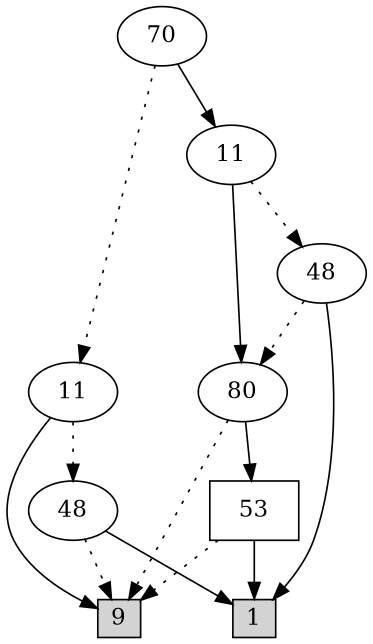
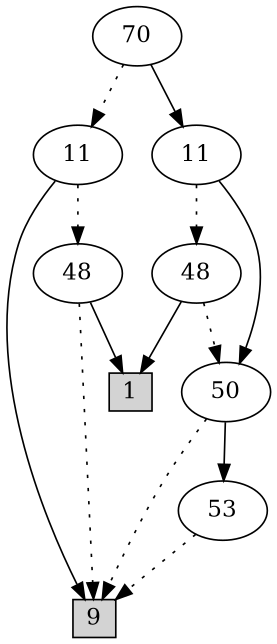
  digraph {
    edge [style=dotted]
    n1 [height=0.3 label=9 shape=box style=filled width=0.3]
    n2 [height=0.3 label=1 shape=box style=filled width=0.3]
    n3 [label=70]
    n4 [label=11]
    n5 [label=11]
    n6 [label=48]
    n7 [label=48]
-   n8 [label=80]
-   n9 [label=53 shape=box]
+   n8 [label=50]
+   n9 [label=53]
    n3 -> n4
    n3 -> n5 [style=filled]
    n4 -> n1 [style=filled]
    n4 -> n6
    n5 -> n7
    n5 -> n8 [style=filled]
    n6 -> n1
    n6 -> n2 [style=filled]
    n7 -> n2 [style=filled]
    n7 -> n8
    n8 -> n1
    n8 -> n9 [style=filled]
    n9 -> n1
-   n9 -> n2 [style=filled]
  }
